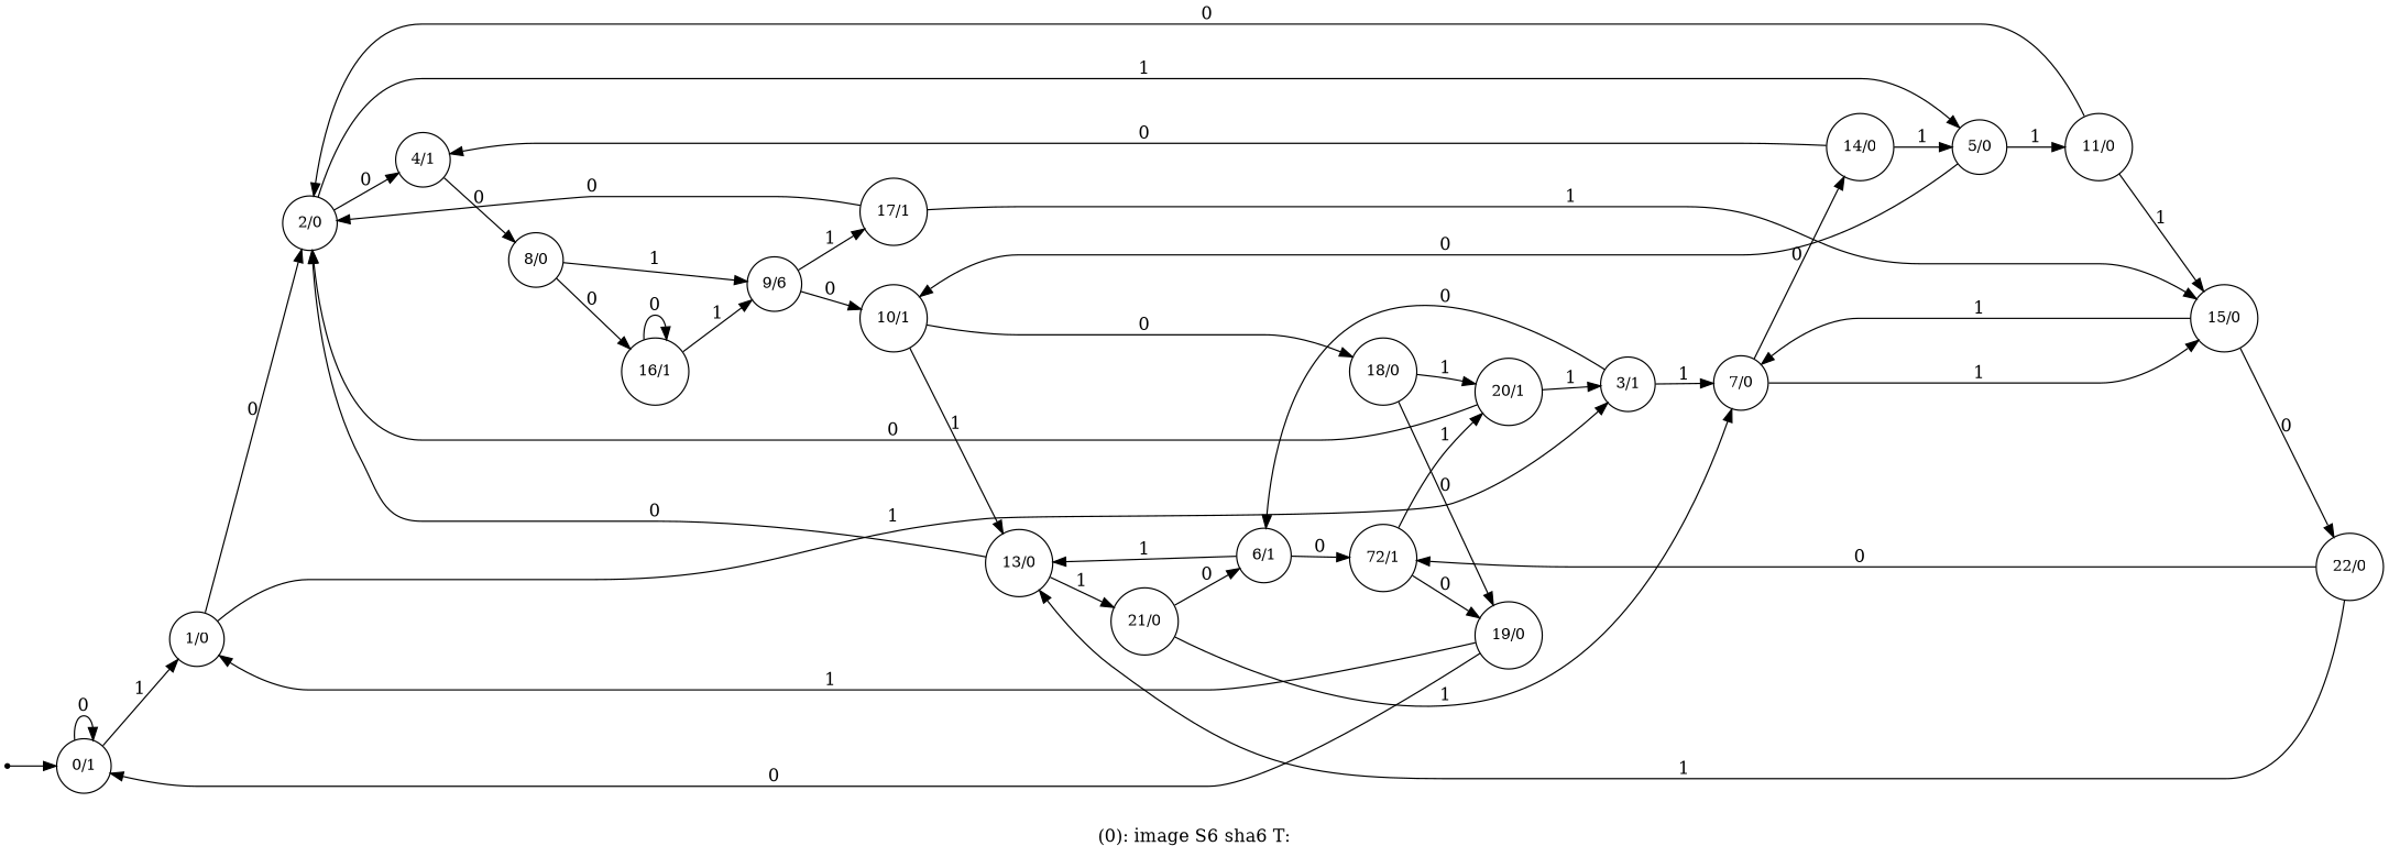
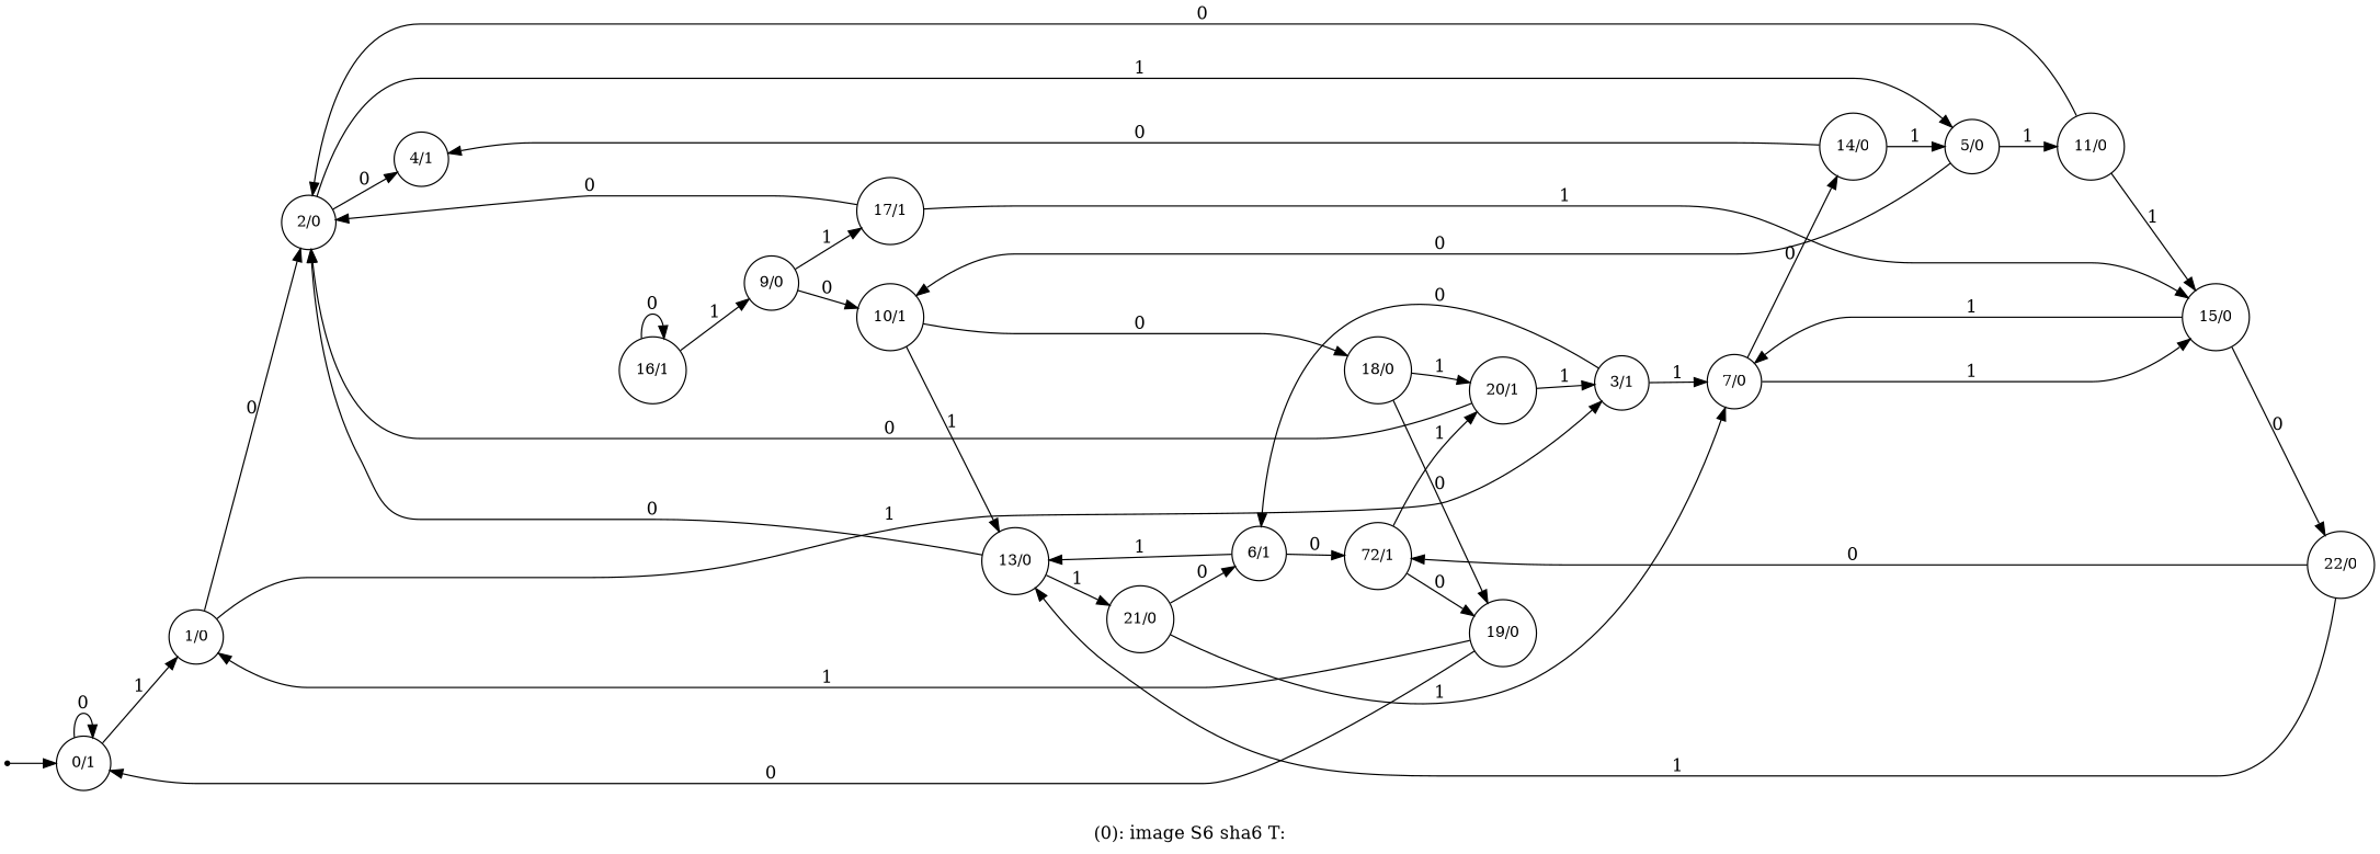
  digraph {
    label="(0): image S6 sha6 T:"
    rankdir=LR
    node [fontsize=12 shape=circle]
    n1 [label="0/1"]
    n2 [label="1/0"]
    n3 [label="2/0"]
    n4 [label="3/1"]
    n5 [label="4/1"]
    n6 [label="5/0"]
    n7 [label="6/1"]
    n8 [label="7/0"]
-   n9 [label="8/0"]
    n10 [label="10/1"]
    n11 [label="11/0"]
    n12 [label="72/1"]
    n13 [label="13/0"]
    n14 [label="14/0"]
    n15 [label="15/0"]
-   n16 [label="9/6"]
+   n16 [label="9/0"]
    n17 [label="16/1"]
    n18 [label="17/1"]
    n19 [label="18/0"]
    n20 [label="19/0"]
    n21 [label="20/1"]
    n22 [label="21/0"]
    n23 [label="22/0"]
    n24 [label="22/0" shape=point]
    n1 -> n1 [label=0]
    n1 -> n2 [label=1]
    n2 -> n3 [label=0]
    n2 -> n4 [label=1]
    n3 -> n5 [label=0]
    n3 -> n6 [label=1]
    n4 -> n7 [label=0]
    n4 -> n8 [label=1]
-   n5 -> n9 [label=0]
    n6 -> n10 [label=0]
    n6 -> n11 [label=1]
    n7 -> n12 [label=0]
    n7 -> n13 [label=1]
    n8 -> n14 [label=0]
    n8 -> n15 [label=1]
-   n9 -> n16 [label=1]
-   n9 -> n17 [label=0]
    n10 -> n13 [label=1]
    n10 -> n19 [label=0]
    n11 -> n3 [label=0]
    n11 -> n15 [label=1]
    n12 -> n20 [label=0]
    n12 -> n21 [label=1]
    n13 -> n3 [label=0]
    n13 -> n22 [label=1]
    n14 -> n5 [label=0]
    n14 -> n6 [label=1]
    n15 -> n8 [label=1]
    n15 -> n23 [label=0]
    n16 -> n10 [label=0]
    n16 -> n18 [label=1]
    n17 -> n16 [label=1]
    n17 -> n17 [label=0]
    n18 -> n3 [label=0]
    n18 -> n15 [label=1]
    n19 -> n20 [label=0]
    n19 -> n21 [label=1]
    n20 -> n1 [label=0]
    n20 -> n2 [label=1]
    n21 -> n3 [label=0]
    n21 -> n4 [label=1]
    n22 -> n7 [label=0]
    n22 -> n8 [label=1]
    n23 -> n12 [label=0]
    n23 -> n13 [label=1]
    n24 -> n1
  }
